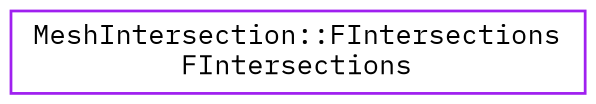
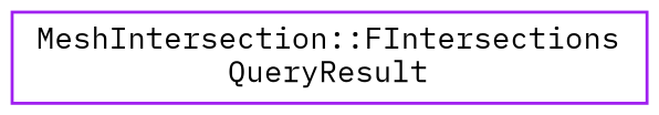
  digraph {
    rankdir=LR
    fontname="IBM Plex Mono"
-   n1 [color=purple fillcolor=white fontname="IBM Plex Mono" fontsize=10 height=0.2 label="MeshIntersection::FIntersections\lFIntersections" shape=box style=filled width=0.4]
+   n1 [color=purple fillcolor=white fontname="IBM Plex Mono" fontsize=10 height=0.2 label="MeshIntersection::FIntersections\lQueryResult" shape=box style=filled width=0.4]
  }
